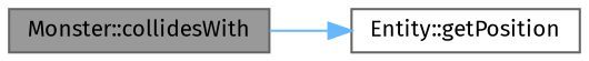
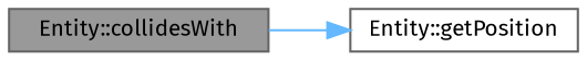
  digraph {
    rankdir=LR
    fontname="Fira Sans"
    node [fontname="Fira Sans" fontsize=10 shape=box style=filled]
-   n1 [color=gray40 fillcolor=grey60 fontcolor=black height=0.2 label="Monster::collidesWith" width=0.4]
+   n1 [color=gray40 fillcolor=grey60 fontcolor=black height=0.2 label="Entity::collidesWith" width=0.4]
    n2 [color=grey40 fillcolor=white height=0.2 label="Entity::getPosition" width=0.4]
    n1 -> n2 [color=steelblue1 fontname="Fira Sans" fontsize=10 labelfontname=Helvetica labelfontsize=10 style=solid]
  }
